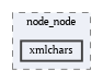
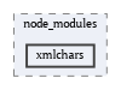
  digraph {
    compound=true
    fontname="PT Serif"
    n1 [color=grey25 fillcolor="#edf0f7" fontname="PT Serif" fontsize=10 height=0.2 label=xmlchars shape=box style="filled,bold" width=0.4]
    subgraph cluster_1 {
      bgcolor="#edf0f7"
      fontsize=10
-     label=node_node
+     label=node_modules
      pencolor=grey50
      style="filled,dashed"
      n1
    }
  }
